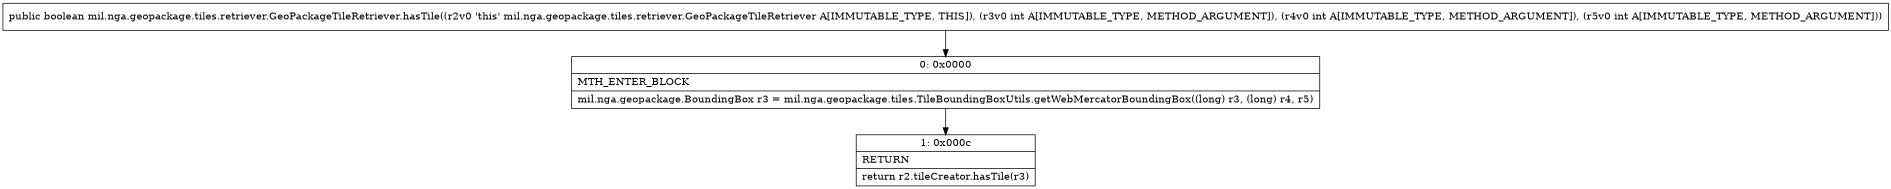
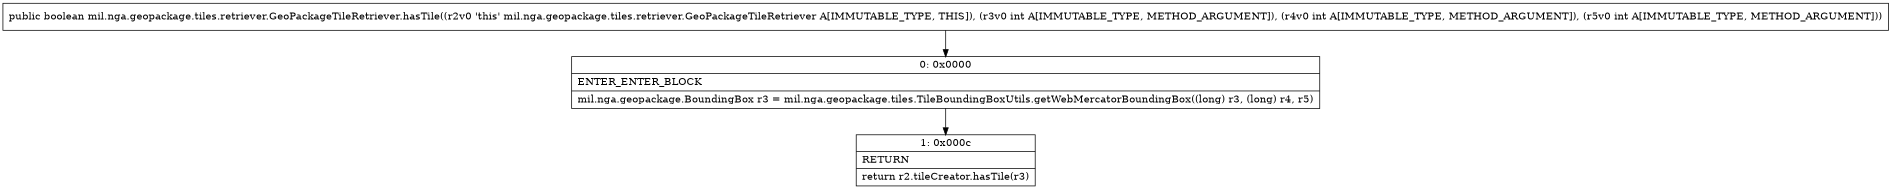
  digraph {
    node [shape=record]
-   n1 [label="{0\:\ 0x0000|MTH_ENTER_BLOCK\l|mil.nga.geopackage.BoundingBox r3 = mil.nga.geopackage.tiles.TileBoundingBoxUtils.getWebMercatorBoundingBox((long) r3, (long) r4, r5)\l}"]
+   n1 [label="{0\:\ 0x0000|ENTER_ENTER_BLOCK\l|mil.nga.geopackage.BoundingBox r3 = mil.nga.geopackage.tiles.TileBoundingBoxUtils.getWebMercatorBoundingBox((long) r3, (long) r4, r5)\l}"]
    n2 [label="{1\:\ 0x000c|RETURN\l|return r2.tileCreator.hasTile(r3)\l}"]
    n3 [label="{public boolean mil.nga.geopackage.tiles.retriever.GeoPackageTileRetriever.hasTile((r2v0 'this' mil.nga.geopackage.tiles.retriever.GeoPackageTileRetriever A[IMMUTABLE_TYPE, THIS]), (r3v0 int A[IMMUTABLE_TYPE, METHOD_ARGUMENT]), (r4v0 int A[IMMUTABLE_TYPE, METHOD_ARGUMENT]), (r5v0 int A[IMMUTABLE_TYPE, METHOD_ARGUMENT])) }"]
    n1 -> n2
    n3 -> n1
  }
